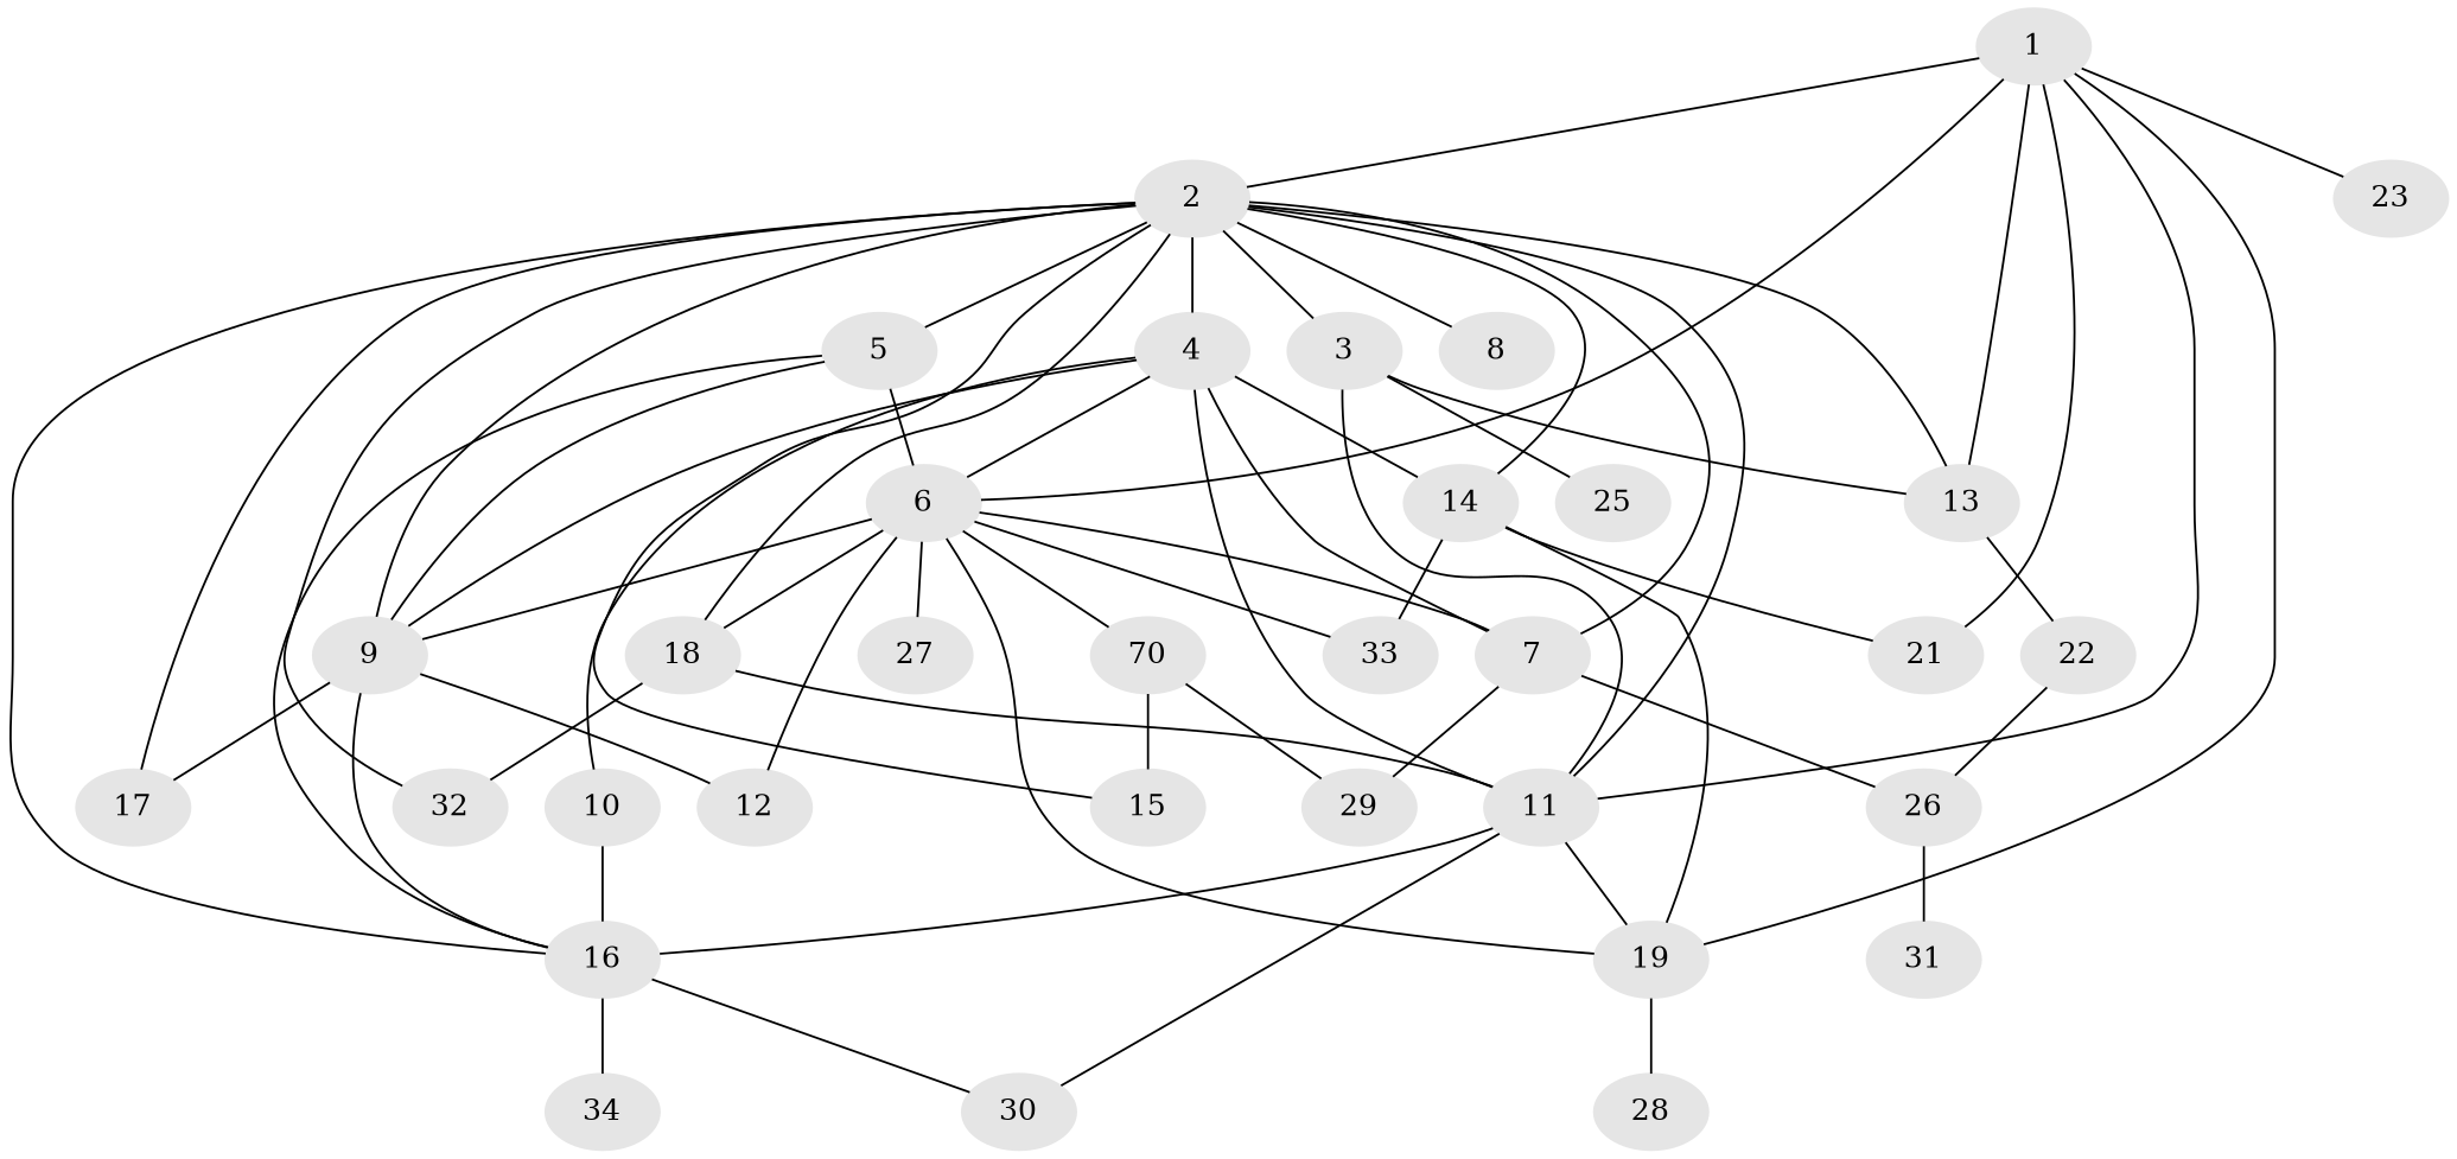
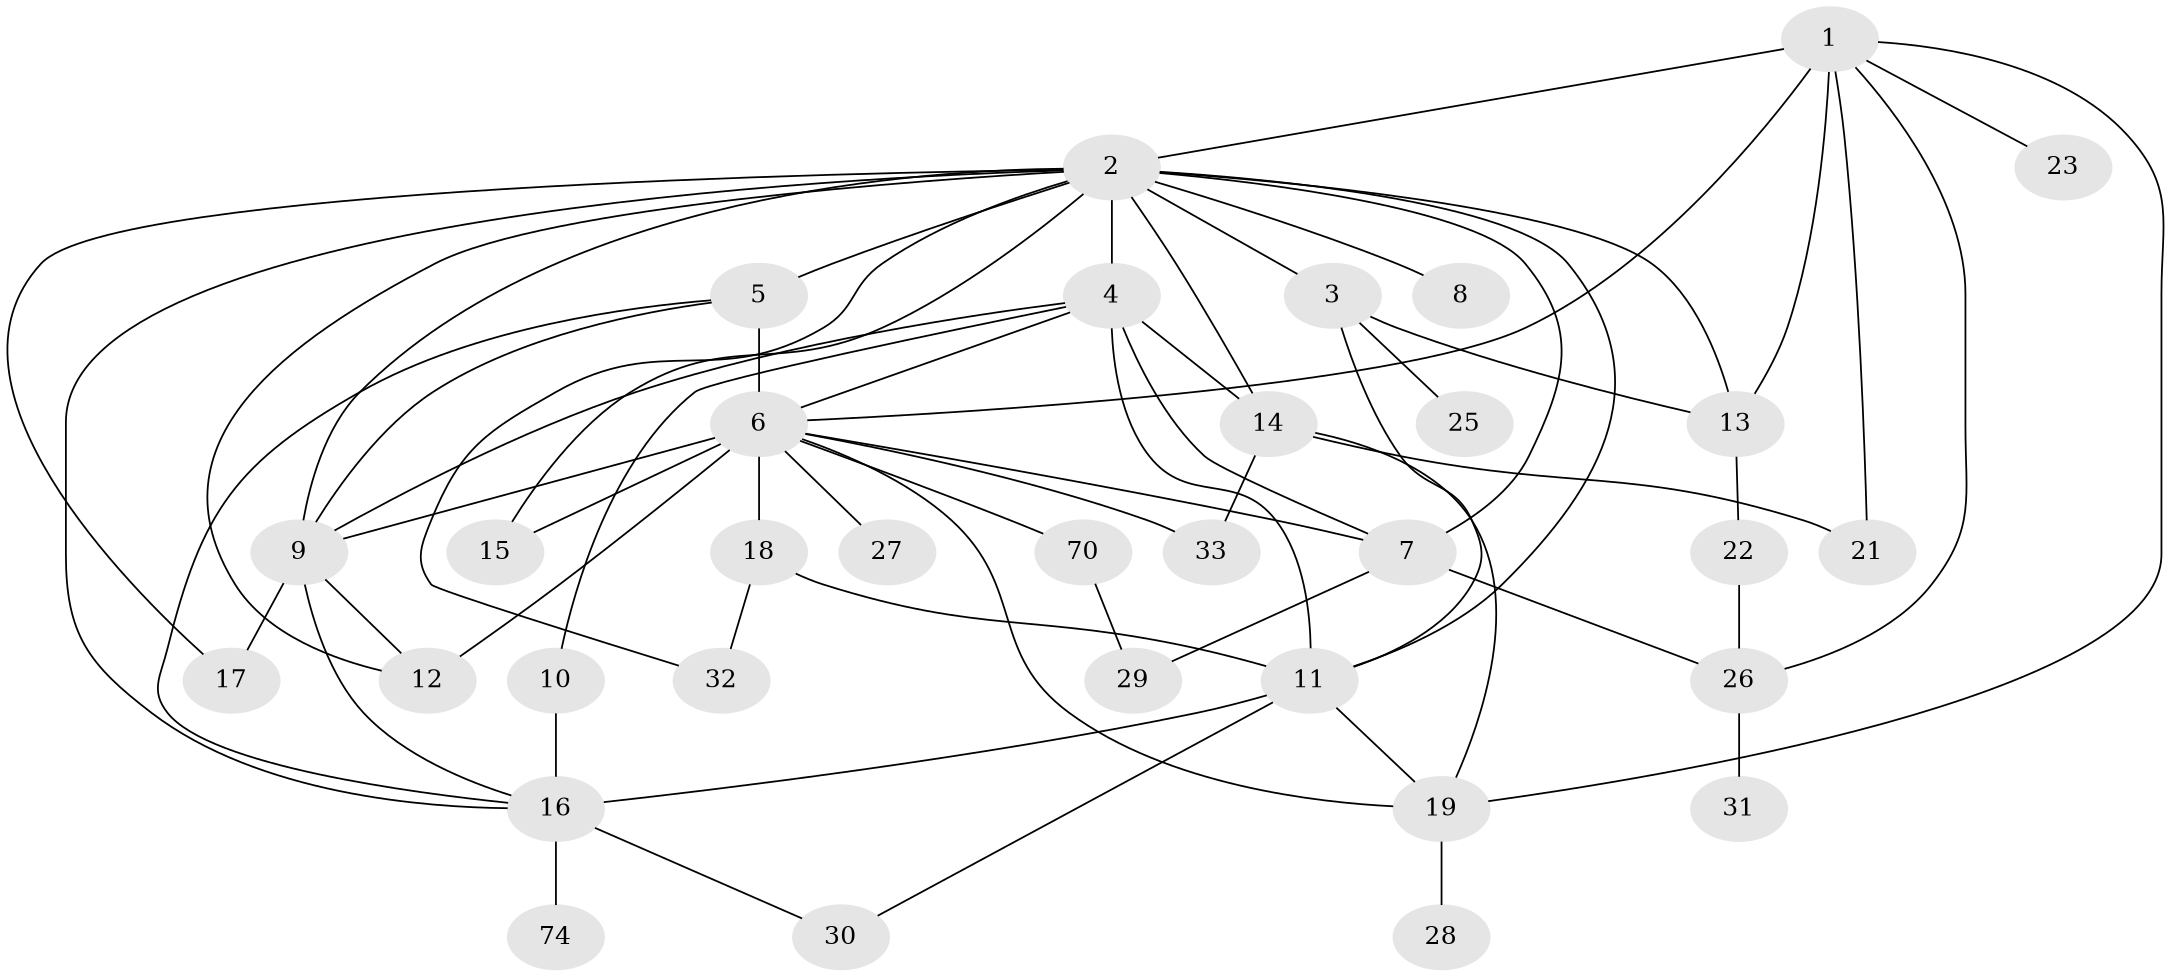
  graph {
    node [color=gray90 style=filled]
    edge [weight=1.0]
    1
    2
    6
    11
    13
    19
    21
    23
    8
    3
    4
    5
    7
    9
    12
    14
    16
    17
    32
    15
    18
    n22 [label=70]
    27
    33
    30
    22
    28
    25
    10
    26
    29
-   34
+   34 [label=74]
    31
    1 -- 2
    1 -- 6 [weight=3.0]
-   1 -- 11
+   1 -- 26
    1 -- 13
    1 -- 19
    1 -- 21
    1 -- 23
    2 -- 11
    2 -- 13
    2 -- 8 [weight=2.0]
    2 -- 3
    2 -- 4
    2 -- 5
    2 -- 7
    2 -- 9
-   2 -- 18
+   2 -- 12
    2 -- 14
    2 -- 16 [weight=2.0]
    2 -- 17
    2 -- 32
    2 -- 15
    6 -- 19
    6 -- 7
    6 -- 9
    6 -- 12
-   n22 -- 15 [weight=2.0]
+   6 -- 15 [weight=2.0]
    6 -- 18
    6 -- n22
    6 -- 27
    6 -- 33
    11 -- 19
    11 -- 16
    11 -- 30
    13 -- 22
    19 -- 28
    3 -- 11
    3 -- 13
    3 -- 25 [weight=2.0]
    4 -- 6
    4 -- 11
    4 -- 7 [weight=4.0]
    4 -- 9 [weight=2.0]
    4 -- 14
    4 -- 10
    5 -- 6 [weight=9.0]
    5 -- 9
    5 -- 16
    7 -- 26
    7 -- 29
    9 -- 12 [weight=2.0]
    9 -- 16
    9 -- 17
    14 -- 19
    14 -- 21
    14 -- 33
    16 -- 30
    16 -- 34
    18 -- 11
    18 -- 32
    n22 -- 29
    22 -- 26
    10 -- 16 [weight=3.0]
    26 -- 31
  }
